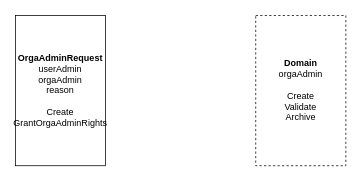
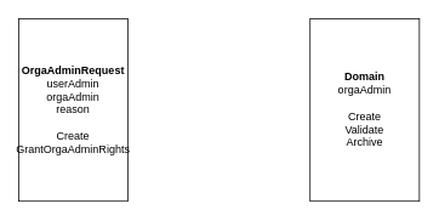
  <mxCell id="0" />
  <mxCell id="1" parent="0" />
  <mxCell id="2" value="&lt;b&gt;OrgaAdminRequest&lt;br&gt;&lt;/b&gt;userAdmin&lt;br&gt;orgaAdmin&lt;br&gt;reason&lt;br&gt;&lt;br&gt;Create&lt;br&gt;GrantOrgaAdminRights" style="rounded=0;whiteSpace=wrap;html=1;" vertex="1" parent="1"><mxGeometry x="20" y="20" width="120" height="200" as="geometry" /></mxCell>
- <mxCell id="3" value="&lt;b&gt;Domain&lt;/b&gt;&lt;br&gt;orgaAdmin&lt;br&gt;&lt;br&gt;Create&lt;br&gt;Validate&lt;br&gt;Archive" style="rounded=0;whiteSpace=wrap;html=1;dashed=1;" vertex="1" parent="1"><mxGeometry x="340" y="20" width="120" height="200" as="geometry" /></mxCell>
+ <mxCell id="3" value="&lt;b&gt;Domain&lt;/b&gt;&lt;br&gt;orgaAdmin&lt;br&gt;&lt;br&gt;Create&lt;br&gt;Validate&lt;br&gt;Archive" style="rounded=0;whiteSpace=wrap;html=1;" vertex="1" parent="1"><mxGeometry x="340" y="20" width="120" height="200" as="geometry" /></mxCell>
